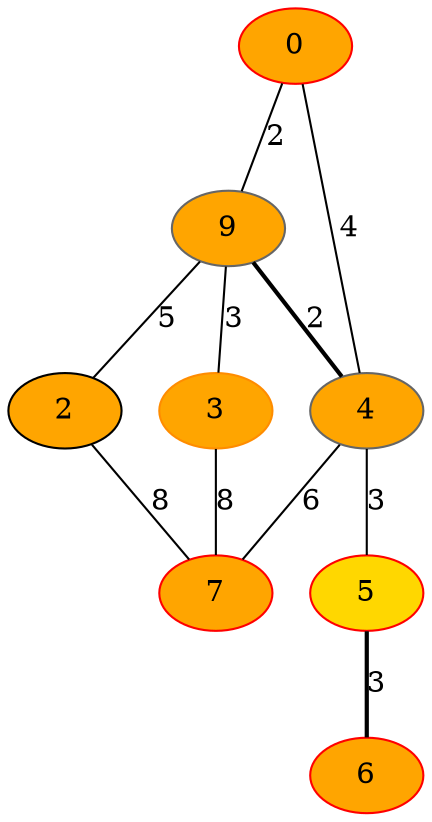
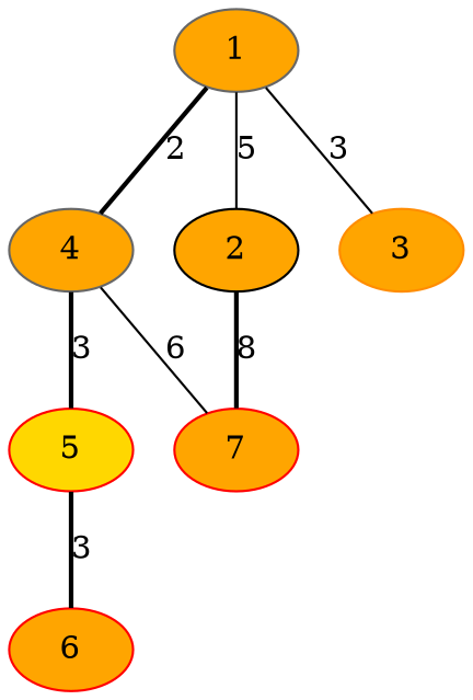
  graph {
    node [color=red fillcolor=orange style=filled weight=1]
    edge [style=solid]
-   1 [color=gray40 label=9]
-   0
+   1 [color=gray40]
    4 [color=gray40]
    2 [color=black]
    3 [color=darkorange]
    7 [weight=4]
    5 [fillcolor=gold]
    6
    1 -- 4 [label=2 style=bold]
    1 -- 2 [label=5]
    1 -- 3 [label=3]
-   0 -- 1 [label=2]
-   0 -- 4 [label=4]
    4 -- 7 [label=6]
-   4 -- 5 [label=3]
-   2 -- 7 [label=8]
-   3 -- 7 [label=8]
+   4 -- 5 [label=3 style=bold]
+   2 -- 7 [label=8 style=bold]
    5 -- 6 [label=3 style=bold]
  }
